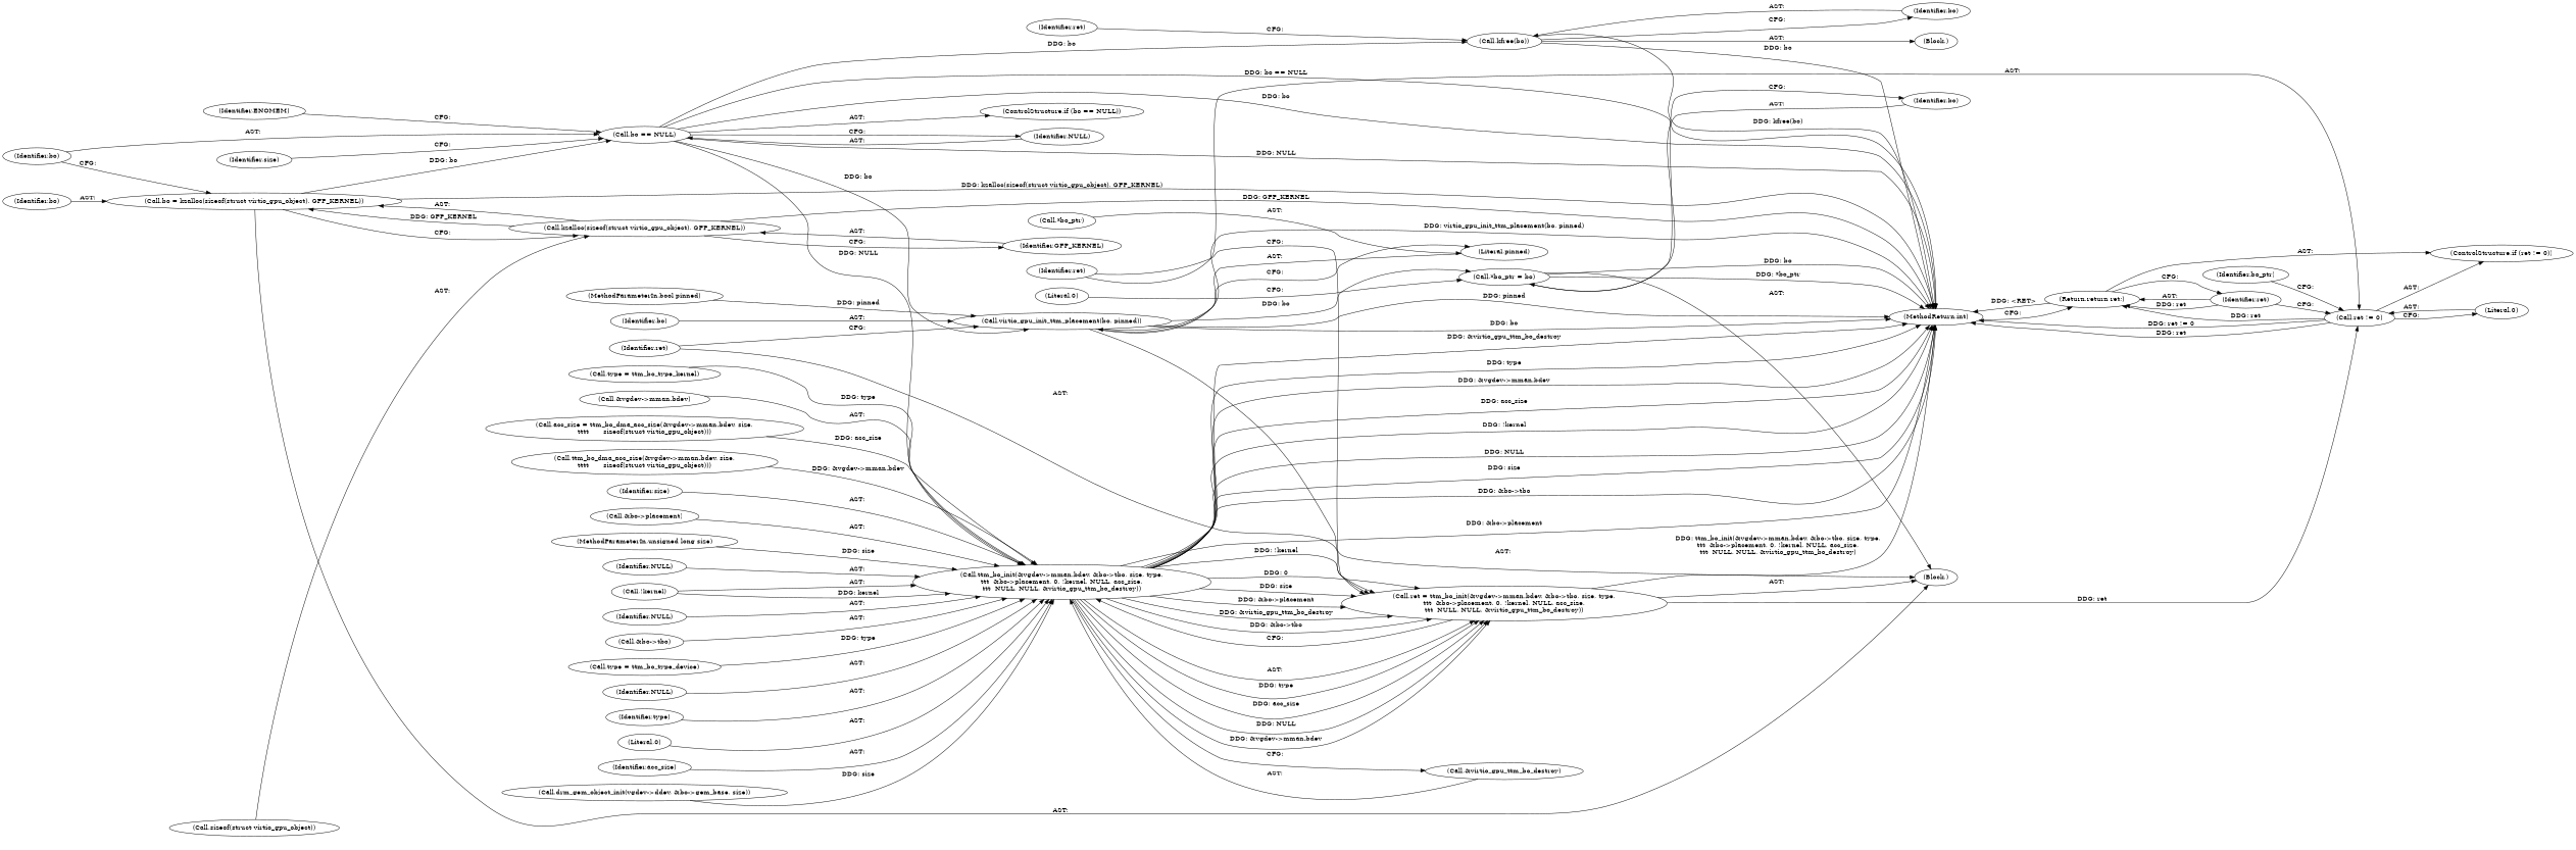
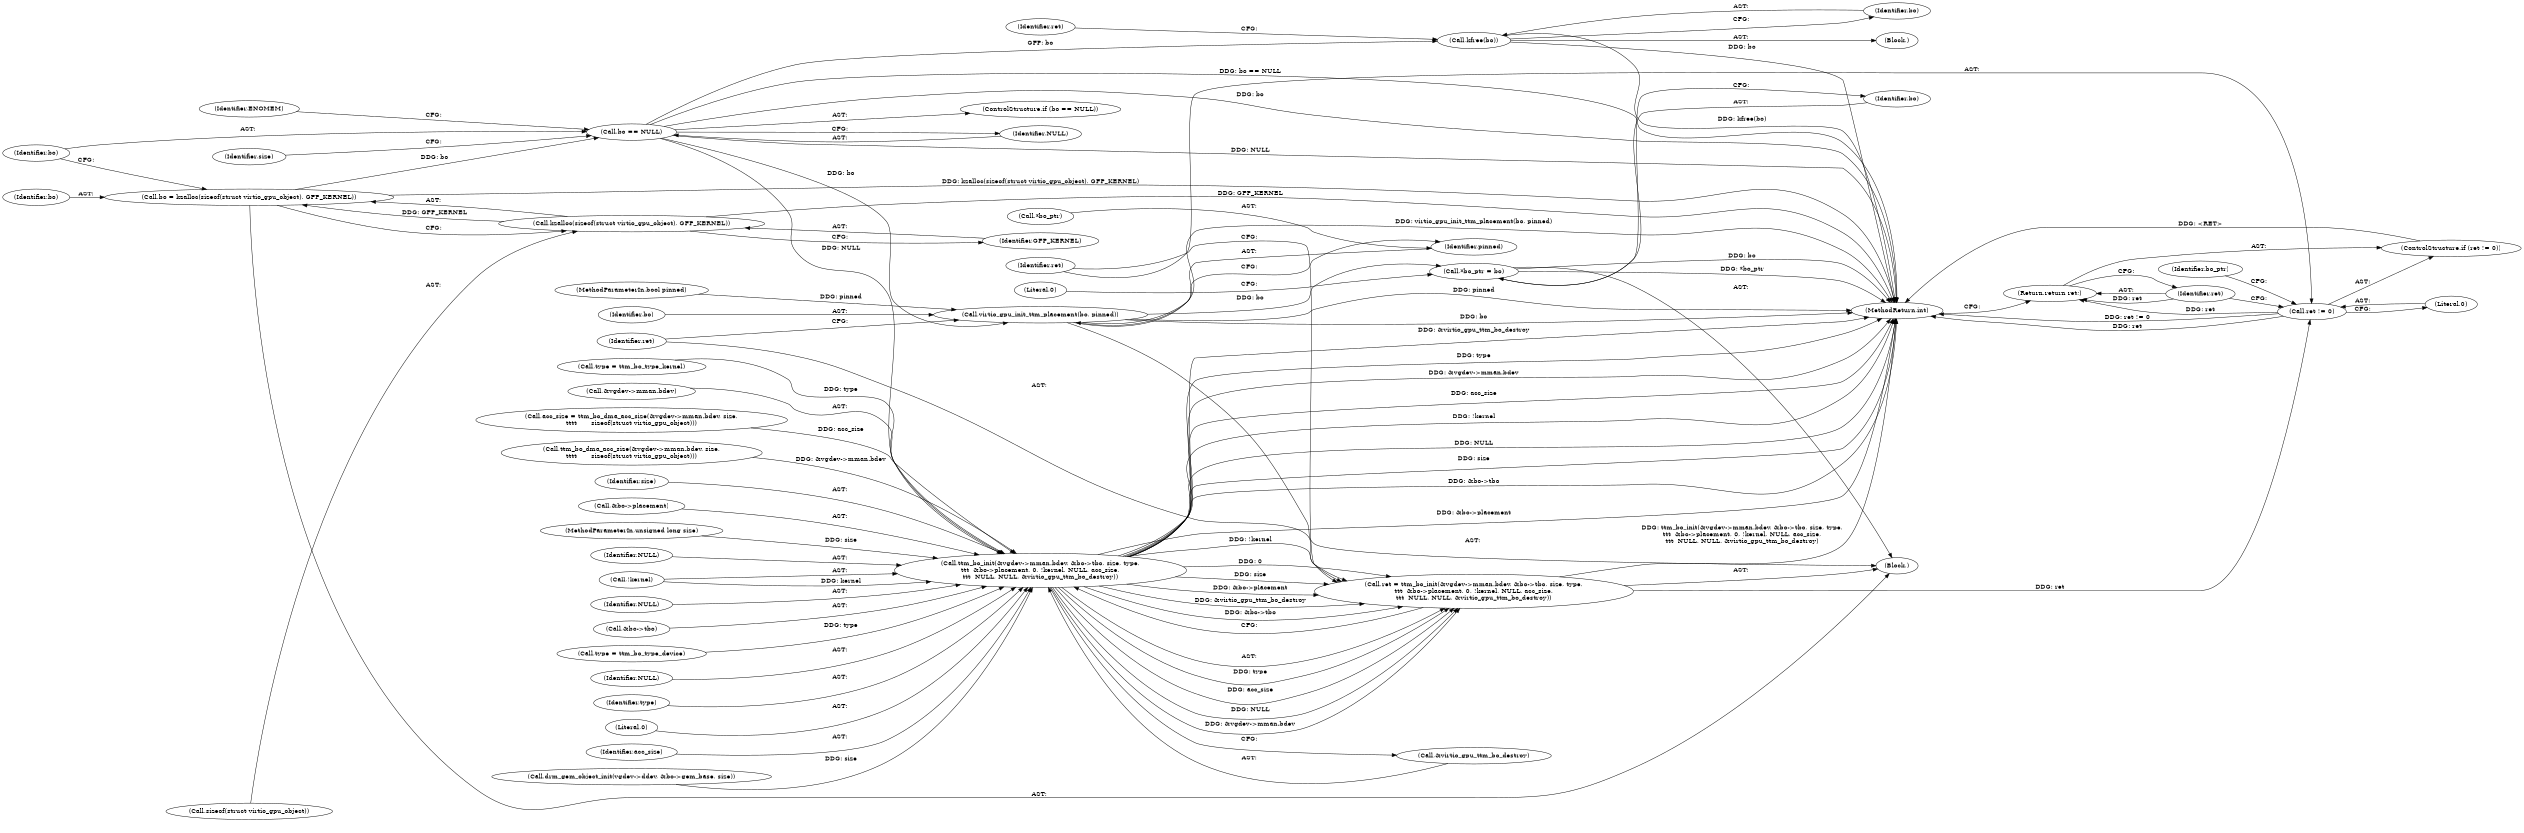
  digraph {
    rankdir=LR
    n1 [label="(Call,bo = kzalloc(sizeof(struct virtio_gpu_object), GFP_KERNEL))"]
    n2 [label="(Call,kzalloc(sizeof(struct virtio_gpu_object), GFP_KERNEL))"]
    n3 [label="(Call,bo == NULL)"]
    n4 [label="(Block,)"]
    n5 [label="(MethodReturn,int)"]
    n6 [label="(Identifier,GFP_KERNEL)"]
    n7 [label="(Call,kfree(bo))"]
    n8 [label="(Call,virtio_gpu_init_ttm_placement(bo, pinned))"]
    n9 [label="(Call,ttm_bo_init(&vgdev->mman.bdev, &bo->tbo, size, type,\n\t\t\t  &bo->placement, 0, !kernel, NULL, acc_size,\n\t\t\t  NULL, NULL, &virtio_gpu_ttm_bo_destroy))"]
    n10 [label="(ControlStructure,if (bo == NULL))"]
    n11 [label="(Identifier,NULL)"]
    n12 [label="(Return,return ret;)"]
    n13 [label="(Identifier,bo)"]
    n14 [label="(Block,)"]
    n15 [label="(Call,*bo_ptr = bo)"]
-   n16 [label="(Literal,pinned)"]
+   n16 [label="(Identifier,pinned)"]
    n17 [label="(Call,ret = ttm_bo_init(&vgdev->mman.bdev, &bo->tbo, size, type,\n\t\t\t  &bo->placement, 0, !kernel, NULL, acc_size,\n\t\t\t  NULL, NULL, &virtio_gpu_ttm_bo_destroy))"]
    n18 [label="(Call,&virtio_gpu_ttm_bo_destroy)"]
    n19 [label="(Identifier,bo)"]
    n20 [label="(Call,ret != 0)"]
    n21 [label="(Literal,0)"]
    n22 [label="(ControlStructure,if (ret != 0))"]
    n23 [label="(Identifier,ret)"]
    n24 [label="(Call,drm_gem_object_init(vgdev->ddev, &bo->gem_base, size))"]
    n25 [label="(Call,type = ttm_bo_type_kernel)"]
    n26 [label="(Call,&vgdev->mman.bdev)"]
    n27 [label="(Identifier,ret)"]
    n28 [label="(Identifier,size)"]
    n29 [label="(Identifier,ret)"]
    n30 [label="(Call,acc_size = ttm_bo_dma_acc_size(&vgdev->mman.bdev, size,\n\t\t\t\t       sizeof(struct virtio_gpu_object)))"]
    n31 [label="(Identifier,bo_ptr)"]
    n32 [label="(Identifier,bo)"]
    n33 [label="(Identifier,ret)"]
    n34 [label="(Call,ttm_bo_dma_acc_size(&vgdev->mman.bdev, size,\n\t\t\t\t       sizeof(struct virtio_gpu_object)))"]
    n35 [label="(Identifier,bo)"]
    n36 [label="(Identifier,size)"]
    n37 [label="(Call,&bo->placement)"]
    n38 [label="(MethodParameterIn,unsigned long size)"]
    n39 [label="(Identifier,NULL)"]
    n40 [label="(Call,!kernel)"]
    n41 [label="(Identifier,NULL)"]
    n42 [label="(Call,&bo->tbo)"]
    n43 [label="(Call,type = ttm_bo_type_device)"]
    n44 [label="(Identifier,NULL)"]
    n45 [label="(Call,sizeof(struct virtio_gpu_object))"]
    n46 [label="(Identifier,type)"]
    n47 [label="(Literal,0)"]
    n48 [label="(Literal,0)"]
    n49 [label="(Call,*bo_ptr)"]
    n50 [label="(Identifier,ENOMEM)"]
    n51 [label="(Identifier,bo)"]
    n52 [label="(MethodParameterIn,bool pinned)"]
    n53 [label="(Identifier,acc_size)"]
    n1 -> n2 [label="CFG: "]
    n1 -> n3 [label="DDG: bo"]
    n1 -> n4 [label="AST: "]
    n1 -> n5 [label="DDG: kzalloc(sizeof(struct virtio_gpu_object), GFP_KERNEL)"]
    n2 -> n1 [label="AST: "]
    n2 -> n1 [label="DDG: GFP_KERNEL"]
    n2 -> n5 [label="DDG: GFP_KERNEL"]
    n2 -> n6 [label="CFG: "]
    n3 -> n5 [label="DDG: bo == NULL"]
    n3 -> n5 [label="DDG: bo"]
    n3 -> n5 [label="DDG: NULL"]
-   n3 -> n7 [label="DDG: bo"]
+   n3 -> n7 [label="GFP: bo"]
    n3 -> n8 [label="DDG: bo"]
    n3 -> n9 [label="DDG: NULL"]
    n3 -> n10 [label="AST: "]
    n3 -> n11 [label="CFG: "]
    n5 -> n12 [label="CFG: "]
    n6 -> n2 [label="AST: "]
    n7 -> n5 [label="DDG: bo"]
    n7 -> n5 [label="DDG: kfree(bo)"]
    n7 -> n13 [label="CFG: "]
    n7 -> n14 [label="AST: "]
    n8 -> n4 [label="AST: "]
    n8 -> n5 [label="DDG: pinned"]
    n8 -> n5 [label="DDG: bo"]
    n8 -> n5 [label="DDG: virtio_gpu_init_ttm_placement(bo, pinned)"]
    n8 -> n15 [label="DDG: bo"]
    n8 -> n16 [label="CFG: "]
    n9 -> n5 [label="DDG: &virtio_gpu_ttm_bo_destroy"]
    n9 -> n5 [label="DDG: type"]
    n9 -> n5 [label="DDG: &vgdev->mman.bdev"]
    n9 -> n5 [label="DDG: acc_size"]
    n9 -> n5 [label="DDG: !kernel"]
    n9 -> n5 [label="DDG: NULL"]
    n9 -> n5 [label="DDG: size"]
    n9 -> n5 [label="DDG: &bo->tbo"]
    n9 -> n5 [label="DDG: &bo->placement"]
    n9 -> n17 [label="AST: "]
    n9 -> n17 [label="DDG: type"]
    n9 -> n17 [label="DDG: acc_size"]
    n9 -> n17 [label="DDG: NULL"]
    n9 -> n17 [label="DDG: &vgdev->mman.bdev"]
    n9 -> n17 [label="DDG: !kernel"]
    n9 -> n17 [label="DDG: 0"]
    n9 -> n17 [label="DDG: size"]
    n9 -> n17 [label="DDG: &bo->placement"]
    n9 -> n17 [label="DDG: &virtio_gpu_ttm_bo_destroy"]
    n9 -> n17 [label="DDG: &bo->tbo"]
    n9 -> n18 [label="CFG: "]
    n11 -> n3 [label="AST: "]
-   n12 -> n5 [label="DDG: <RET>"]
+   n22 -> n5 [label="DDG: <RET>"]
    n12 -> n22 [label="AST: "]
    n12 -> n23 [label="CFG: "]
    n13 -> n7 [label="AST: "]
    n15 -> n4 [label="AST: "]
    n15 -> n5 [label="DDG: *bo_ptr"]
    n15 -> n5 [label="DDG: bo"]
    n15 -> n19 [label="CFG: "]
    n16 -> n8 [label="AST: "]
    n17 -> n4 [label="AST: "]
    n17 -> n5 [label="DDG: ttm_bo_init(&vgdev->mman.bdev, &bo->tbo, size, type,\n\t\t\t  &bo->placement, 0, !kernel, NULL, acc_size,\n\t\t\t  NULL, NULL, &virtio_gpu_ttm_bo_destroy)"]
    n17 -> n9 [label="CFG: "]
    n17 -> n20 [label="DDG: ret"]
    n18 -> n9 [label="AST: "]
    n19 -> n15 [label="AST: "]
    n20 -> n5 [label="DDG: ret != 0"]
    n20 -> n5 [label="DDG: ret"]
    n20 -> n12 [label="DDG: ret"]
    n20 -> n21 [label="CFG: "]
    n20 -> n22 [label="AST: "]
    n21 -> n20 [label="AST: "]
    n23 -> n12 [label="AST: "]
    n23 -> n12 [label="DDG: ret"]
    n23 -> n20 [label="CFG: "]
    n24 -> n9 [label="DDG: size"]
    n25 -> n9 [label="DDG: type"]
    n26 -> n9 [label="AST: "]
    n27 -> n8 [label="CFG: "]
    n27 -> n17 [label="AST: "]
    n28 -> n3 [label="CFG: "]
    n29 -> n17 [label="CFG: "]
    n29 -> n20 [label="AST: "]
    n30 -> n9 [label="DDG: acc_size"]
    n31 -> n20 [label="CFG: "]
    n32 -> n1 [label="CFG: "]
    n32 -> n3 [label="AST: "]
    n33 -> n7 [label="CFG: "]
    n34 -> n9 [label="DDG: &vgdev->mman.bdev"]
    n35 -> n8 [label="AST: "]
    n36 -> n9 [label="AST: "]
    n37 -> n9 [label="AST: "]
    n38 -> n9 [label="DDG: size"]
    n39 -> n9 [label="AST: "]
    n40 -> n9 [label="AST: "]
    n40 -> n9 [label="DDG: kernel"]
    n41 -> n9 [label="AST: "]
    n42 -> n9 [label="AST: "]
    n43 -> n9 [label="DDG: type"]
    n44 -> n9 [label="AST: "]
    n45 -> n2 [label="AST: "]
    n46 -> n9 [label="AST: "]
    n47 -> n15 [label="CFG: "]
    n48 -> n9 [label="AST: "]
    n49 -> n16 [label="AST: "]
    n50 -> n3 [label="CFG: "]
    n51 -> n1 [label="AST: "]
    n52 -> n8 [label="DDG: pinned"]
    n53 -> n9 [label="AST: "]
  }
